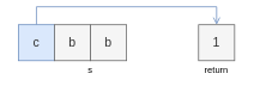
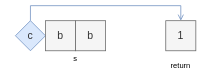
  <mxCell id="0" />
  <mxCell id="1" parent="0" />
  <mxCell id="2" style="edgeStyle=orthogonalEdgeStyle;rounded=0;orthogonalLoop=1;jettySize=auto;html=1;exitX=0.5;exitY=0;exitDx=0;exitDy=0;entryX=0.5;entryY=0;entryDx=0;entryDy=0;fillColor=#dae8fc;strokeColor=#6c8ebf;endArrow=open;" parent="1" source="3" target="8" edge="1"><mxGeometry relative="1" as="geometry" /></mxCell>
- <mxCell id="3" value="c" style="rounded=0;whiteSpace=wrap;html=1;fontSize=14;fillColor=#dae8fc;strokeColor=#6c8ebf;fontColor=#333333;" parent="1" vertex="1"><mxGeometry x="20" y="20" width="40" height="40" as="geometry" /></mxCell>
+ <mxCell id="3" value="c" style="rhombus;whiteSpace=wrap;html=1;fontSize=14;fillColor=#dae8fc;strokeColor=#6c8ebf;fontColor=#333333;" parent="1" vertex="1"><mxGeometry x="20" y="20" width="40" height="40" as="geometry" /></mxCell>
  <mxCell id="4" value="b" style="rounded=0;whiteSpace=wrap;html=1;fontSize=14;fillColor=#f5f5f5;strokeColor=#666666;fontColor=#333333;" parent="1" vertex="1"><mxGeometry x="60" y="20" width="40" height="40" as="geometry" /></mxCell>
  <mxCell id="5" value="b" style="rounded=0;whiteSpace=wrap;html=1;fontSize=14;fillColor=#f5f5f5;strokeColor=#666666;fontColor=#333333;" parent="1" vertex="1"><mxGeometry x="100" y="20" width="40" height="40" as="geometry" /></mxCell>
  <mxCell id="6" value="s" style="text;html=1;align=center;verticalAlign=middle;whiteSpace=wrap;rounded=0;fontSize=10;" parent="1" vertex="1"><mxGeometry x="20" y="60" width="160" height="20" as="geometry" /></mxCell>
- <mxCell id="7" value="return" style="text;html=1;align=center;verticalAlign=middle;whiteSpace=wrap;rounded=0;fontSize=10;" parent="1" vertex="1"><mxGeometry x="220" y="60" width="40" height="20" as="geometry" /></mxCell>
+ <mxCell id="7" value="return" style="text;html=1;align=center;verticalAlign=middle;whiteSpace=wrap;rounded=0;fontSize=10;" parent="1" vertex="1"><mxGeometry x="220" y="70" width="40" height="20" as="geometry" /></mxCell>
  <mxCell id="8" value="1" style="rounded=0;whiteSpace=wrap;html=1;fontSize=14;fillColor=#f5f5f5;strokeColor=#666666;fontColor=#333333;" parent="1" vertex="1"><mxGeometry x="220" y="20" width="40" height="40" as="geometry" /></mxCell>
